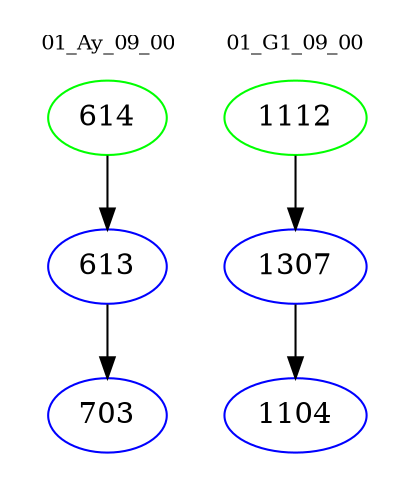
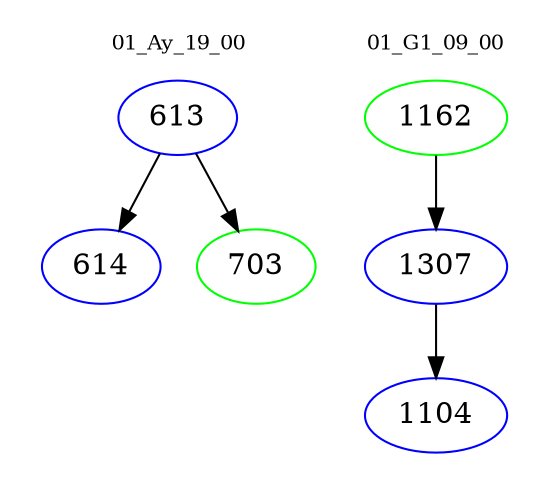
  digraph {
    node [color=blue]
    edge [color=black]
-   n1 [color=green label=614]
+   n1 [label=614]
    n2 [label=613]
-   n3 [label=703]
-   n4 [color=green label=1112]
+   n3 [color=green label=703]
+   n4 [color=green label=1162]
    n5 [label=1307]
    n6 [label=1104]
    subgraph cluster_1 {
      color=white
      fontsize=10
-     label="01_Ay_09_00"
+     label="01_Ay_19_00"
      n1
      n2
      n3
    }
    subgraph cluster_2 {
      color=white
      fontsize=10
      label="01_G1_09_00"
      n4
      n5
      n6
    }
-   n1 -> n2
+   n2 -> n1
    n2 -> n3
    n4 -> n5
    n5 -> n6
  }
